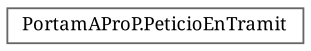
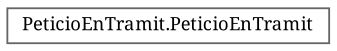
  digraph {
    rankdir=LR
    fontname="Noto Serif"
-   n1 [color=gray40 fillcolor=white fontname="Noto Serif" fontsize=10 height=0.2 label="PortamAProP.PeticioEnTramit" shape=record style=filled width=0.4]
+   n1 [color=gray40 fillcolor=white fontname="Noto Serif" fontsize=10 height=0.2 label="PeticioEnTramit.PeticioEnTramit" shape=record style=filled width=0.4]
  }
